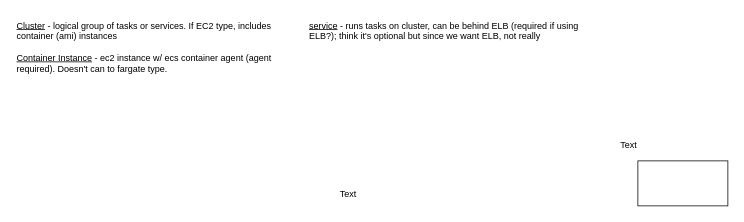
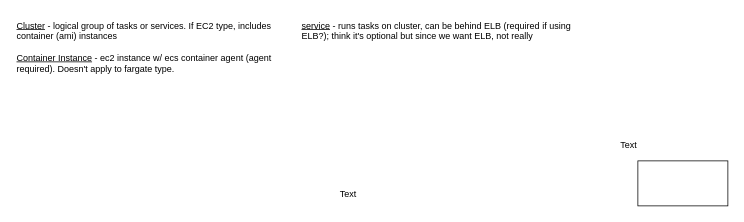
  <mxCell id="0" />
  <mxCell id="1" parent="0" />
  <mxCell id="2" value="" style="rounded=0;whiteSpace=wrap;html=1;" vertex="1" parent="1"><mxGeometry x="850" y="214" width="120" height="60" as="geometry" /></mxCell>
  <mxCell id="3" value="Text" style="text;html=1;resizable=0;points=[];autosize=1;align=left;verticalAlign=top;spacingTop=-4;" vertex="1" parent="1"><mxGeometry x="825" y="183" width="40" height="20" as="geometry" /></mxCell>
- <mxCell id="4" value="&lt;u&gt;Cluster&lt;/u&gt; - logical group of tasks or services. If EC2 type, includes container (ami) instances&lt;br&gt;&lt;br&gt;&lt;u&gt;Container Instance&lt;/u&gt; - ec2 instance w/ ecs container agent (agent required). Doesn't can to fargate type.&lt;br&gt;" style="text;html=1;strokeColor=none;fillColor=none;align=left;verticalAlign=top;whiteSpace=wrap;rounded=0;labelPosition=center;verticalLabelPosition=middle;" vertex="1" parent="1"><mxGeometry x="20" y="20" width="370" height="120" as="geometry" /></mxCell>
+ <mxCell id="4" value="&lt;u&gt;Cluster&lt;/u&gt; - logical group of tasks or services. If EC2 type, includes container (ami) instances&lt;br&gt;&lt;br&gt;&lt;u&gt;Container Instance&lt;/u&gt; - ec2 instance w/ ecs container agent (agent required). Doesn't apply to fargate type.&lt;br&gt;" style="text;html=1;strokeColor=none;fillColor=none;align=left;verticalAlign=top;whiteSpace=wrap;rounded=0;labelPosition=center;verticalLabelPosition=middle;" vertex="1" parent="1"><mxGeometry x="20" y="20" width="370" height="120" as="geometry" /></mxCell>
  <mxCell id="5" value="Text" style="text;html=1;resizable=0;points=[];autosize=1;align=left;verticalAlign=top;spacingTop=-4;" vertex="1" parent="1"><mxGeometry x="451" y="248" width="40" height="20" as="geometry" /></mxCell>
- <mxCell id="6" value="&lt;u&gt;service&lt;/u&gt;&amp;nbsp;- runs tasks on cluster, can be behind ELB (required if using ELB?); think it's optional but since we want ELB, not really&lt;br&gt;" style="text;html=1;strokeColor=none;fillColor=none;align=left;verticalAlign=top;whiteSpace=wrap;rounded=0;labelPosition=center;verticalLabelPosition=middle;" vertex="1" parent="1"><mxGeometry x="410" y="20" width="370" height="120" as="geometry" /></mxCell>
+ <mxCell id="6" value="&lt;u&gt;service&lt;/u&gt;&amp;nbsp;- runs tasks on cluster, can be behind ELB (required if using ELB?); think it's optional but since we want ELB, not really&lt;br&gt;" style="text;html=1;strokeColor=none;fillColor=none;align=left;verticalAlign=top;whiteSpace=wrap;rounded=0;labelPosition=center;verticalLabelPosition=middle;" vertex="1" parent="1"><mxGeometry x="400" y="20" width="370" height="120" as="geometry" /></mxCell>
